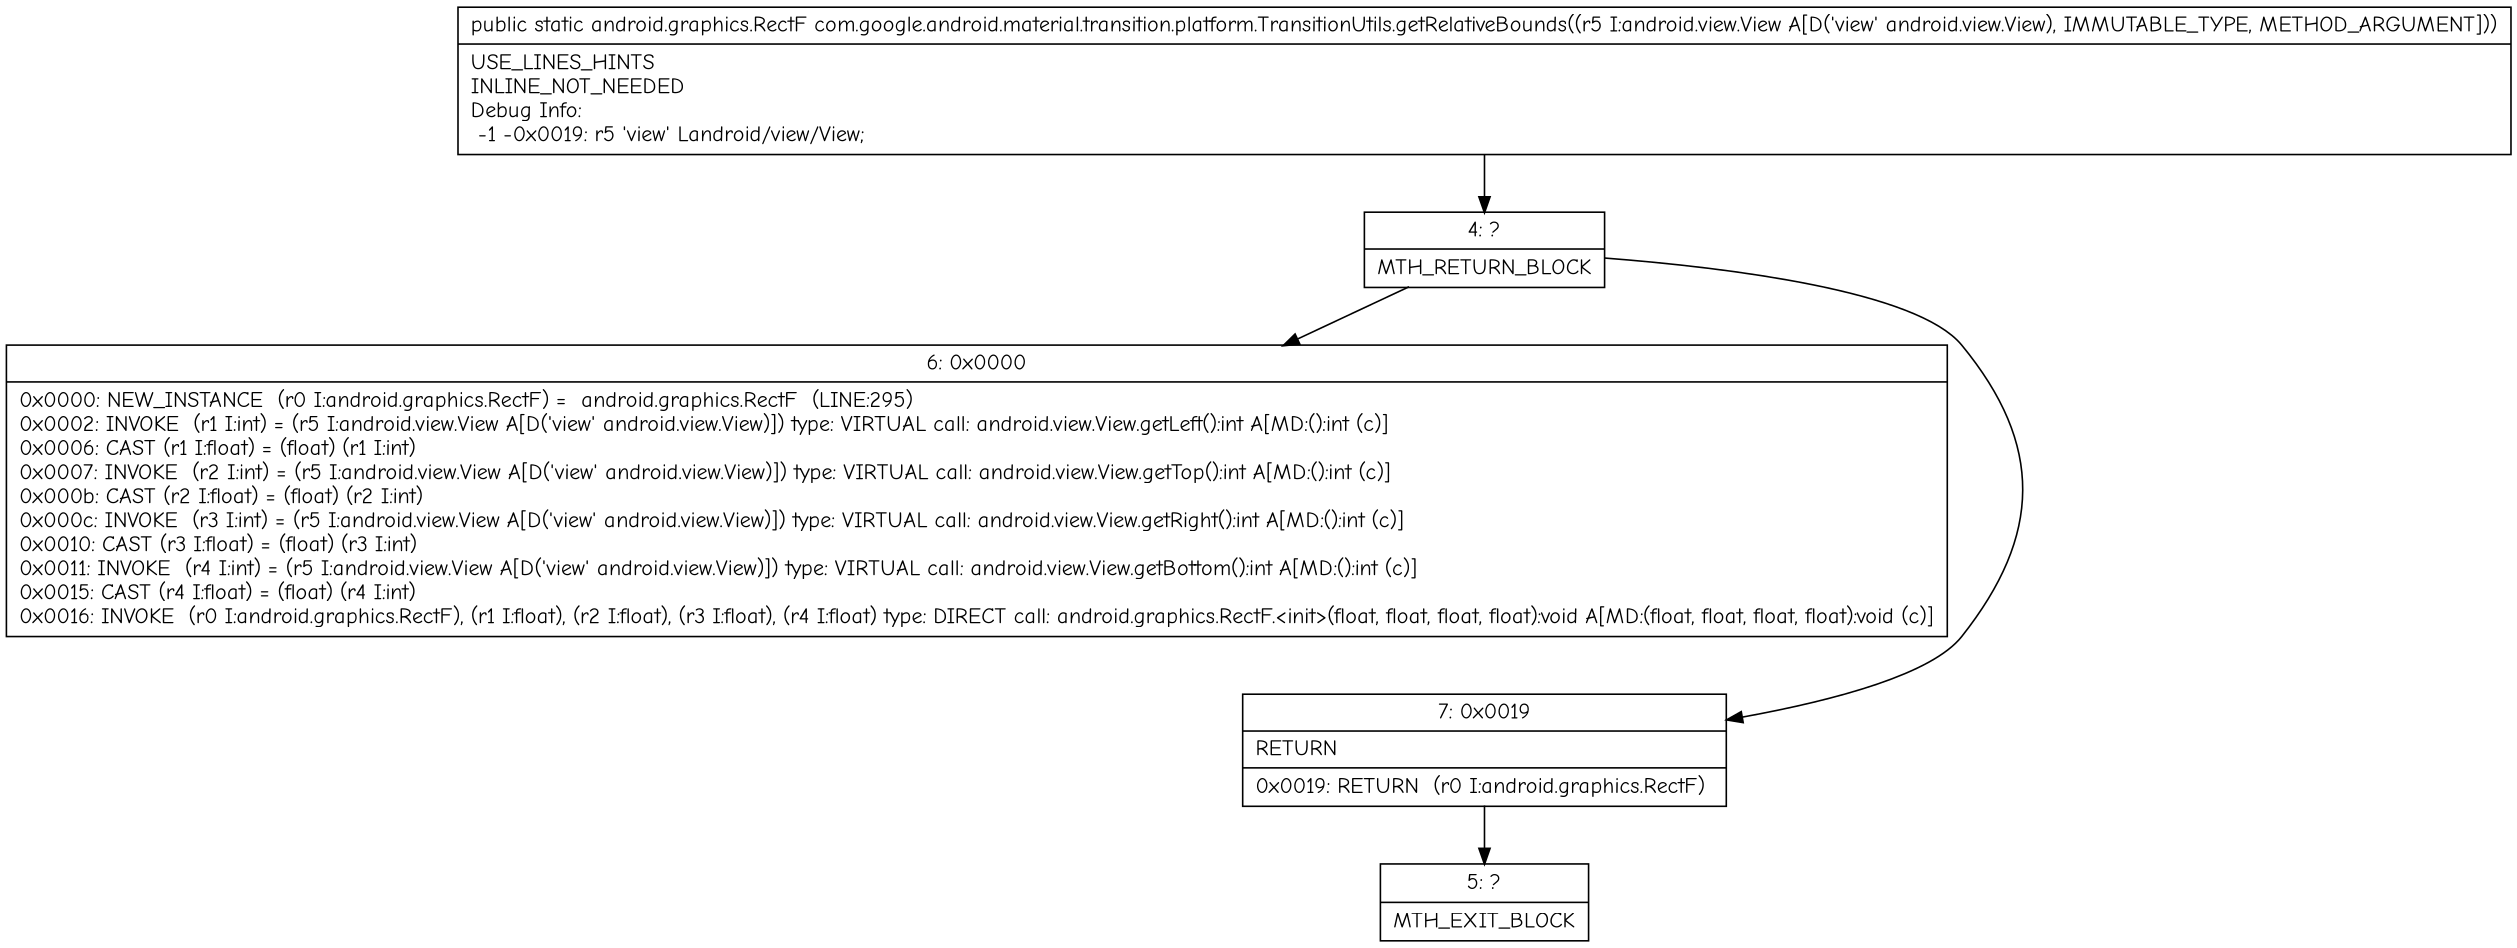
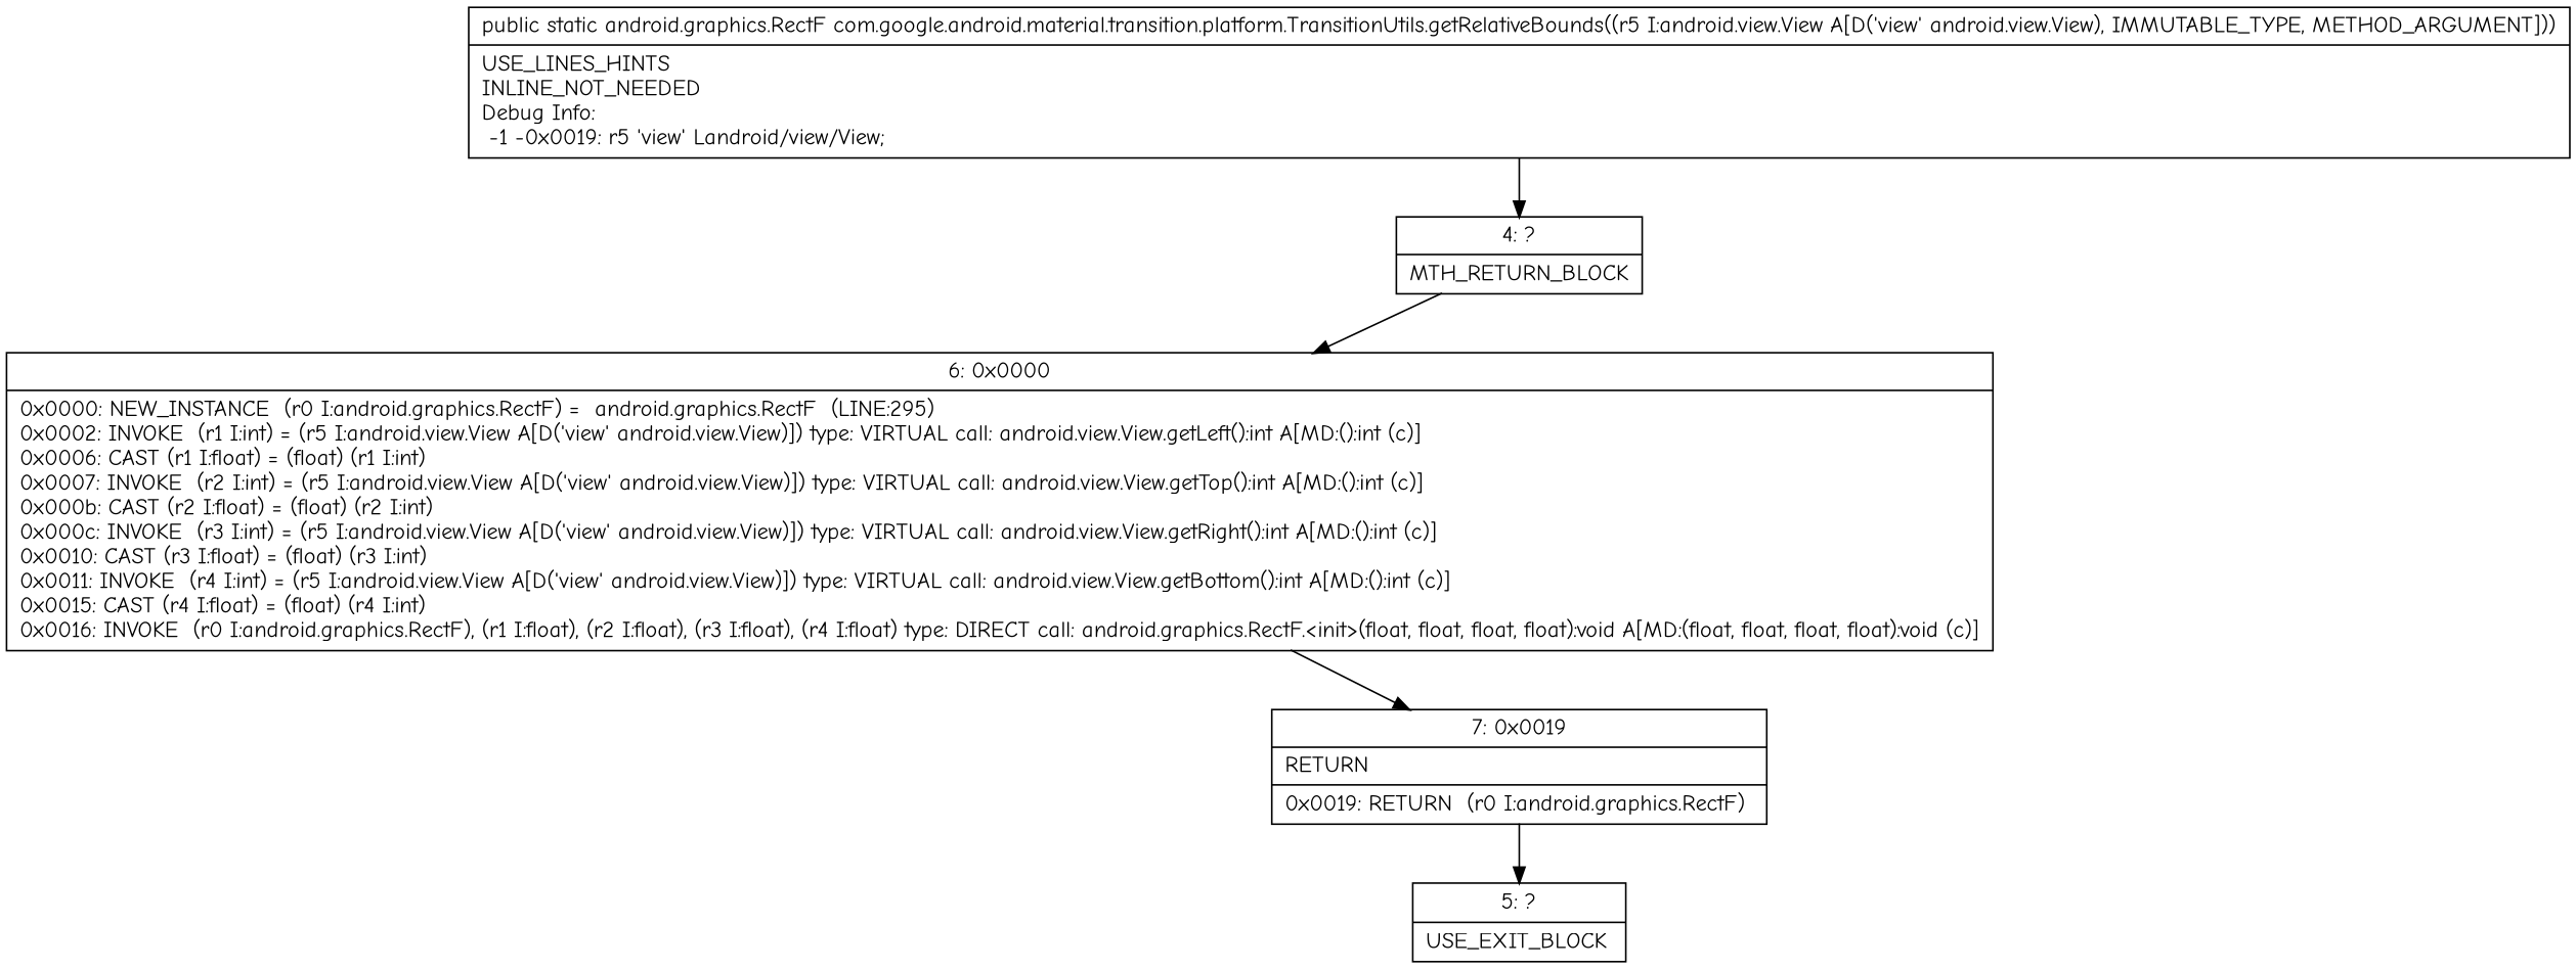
  digraph {
    fontname="Comic Neue"
    node [fontname="Comic Neue" shape=record]
    edge [fontname="Comic Neue"]
    n1 [label="{4\:\ ?|MTH_RETURN_BLOCK\l}"]
    n2 [label="{6\:\ 0x0000|0x0000: NEW_INSTANCE  (r0 I:android.graphics.RectF) =  android.graphics.RectF  (LINE:295)\l0x0002: INVOKE  (r1 I:int) = (r5 I:android.view.View A[D('view' android.view.View)]) type: VIRTUAL call: android.view.View.getLeft():int A[MD:():int (c)]\l0x0006: CAST (r1 I:float) = (float) (r1 I:int) \l0x0007: INVOKE  (r2 I:int) = (r5 I:android.view.View A[D('view' android.view.View)]) type: VIRTUAL call: android.view.View.getTop():int A[MD:():int (c)]\l0x000b: CAST (r2 I:float) = (float) (r2 I:int) \l0x000c: INVOKE  (r3 I:int) = (r5 I:android.view.View A[D('view' android.view.View)]) type: VIRTUAL call: android.view.View.getRight():int A[MD:():int (c)]\l0x0010: CAST (r3 I:float) = (float) (r3 I:int) \l0x0011: INVOKE  (r4 I:int) = (r5 I:android.view.View A[D('view' android.view.View)]) type: VIRTUAL call: android.view.View.getBottom():int A[MD:():int (c)]\l0x0015: CAST (r4 I:float) = (float) (r4 I:int) \l0x0016: INVOKE  (r0 I:android.graphics.RectF), (r1 I:float), (r2 I:float), (r3 I:float), (r4 I:float) type: DIRECT call: android.graphics.RectF.\<init\>(float, float, float, float):void A[MD:(float, float, float, float):void (c)]\l}"]
    n3 [label="{7\:\ 0x0019|RETURN\l|0x0019: RETURN  (r0 I:android.graphics.RectF) \l}"]
-   n4 [label="{5\:\ ?|MTH_EXIT_BLOCK\l}"]
+   n4 [label="{5\:\ ?|USE_EXIT_BLOCK\l}"]
    n5 [label="{public static android.graphics.RectF com.google.android.material.transition.platform.TransitionUtils.getRelativeBounds((r5 I:android.view.View A[D('view' android.view.View), IMMUTABLE_TYPE, METHOD_ARGUMENT]))  | USE_LINES_HINTS\lINLINE_NOT_NEEDED\lDebug Info:\l  \-1 \-0x0019: r5 'view' Landroid\/view\/View;\l}"]
    n1 -> n2
-   n1 -> n3
+   n2 -> n3
    n3 -> n4
    n5 -> n1
  }
